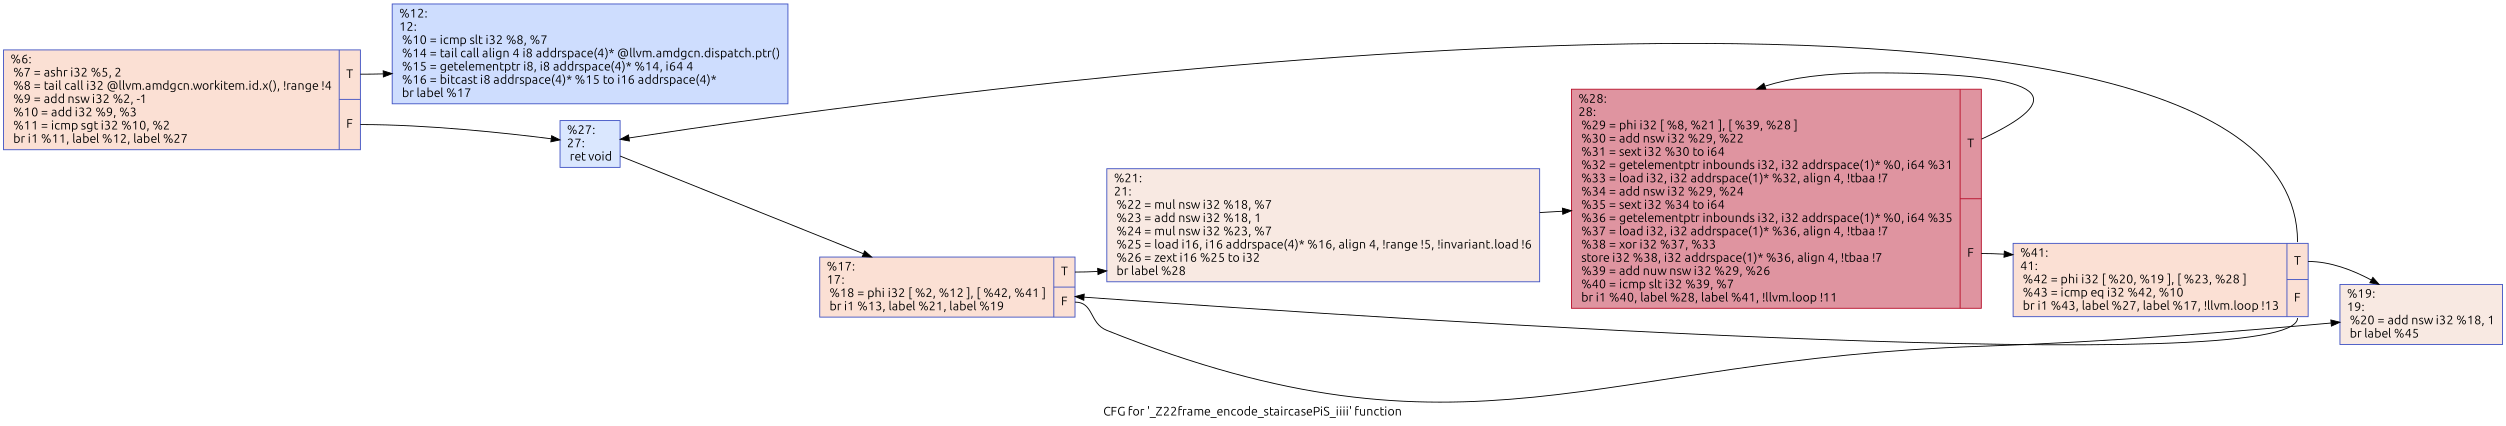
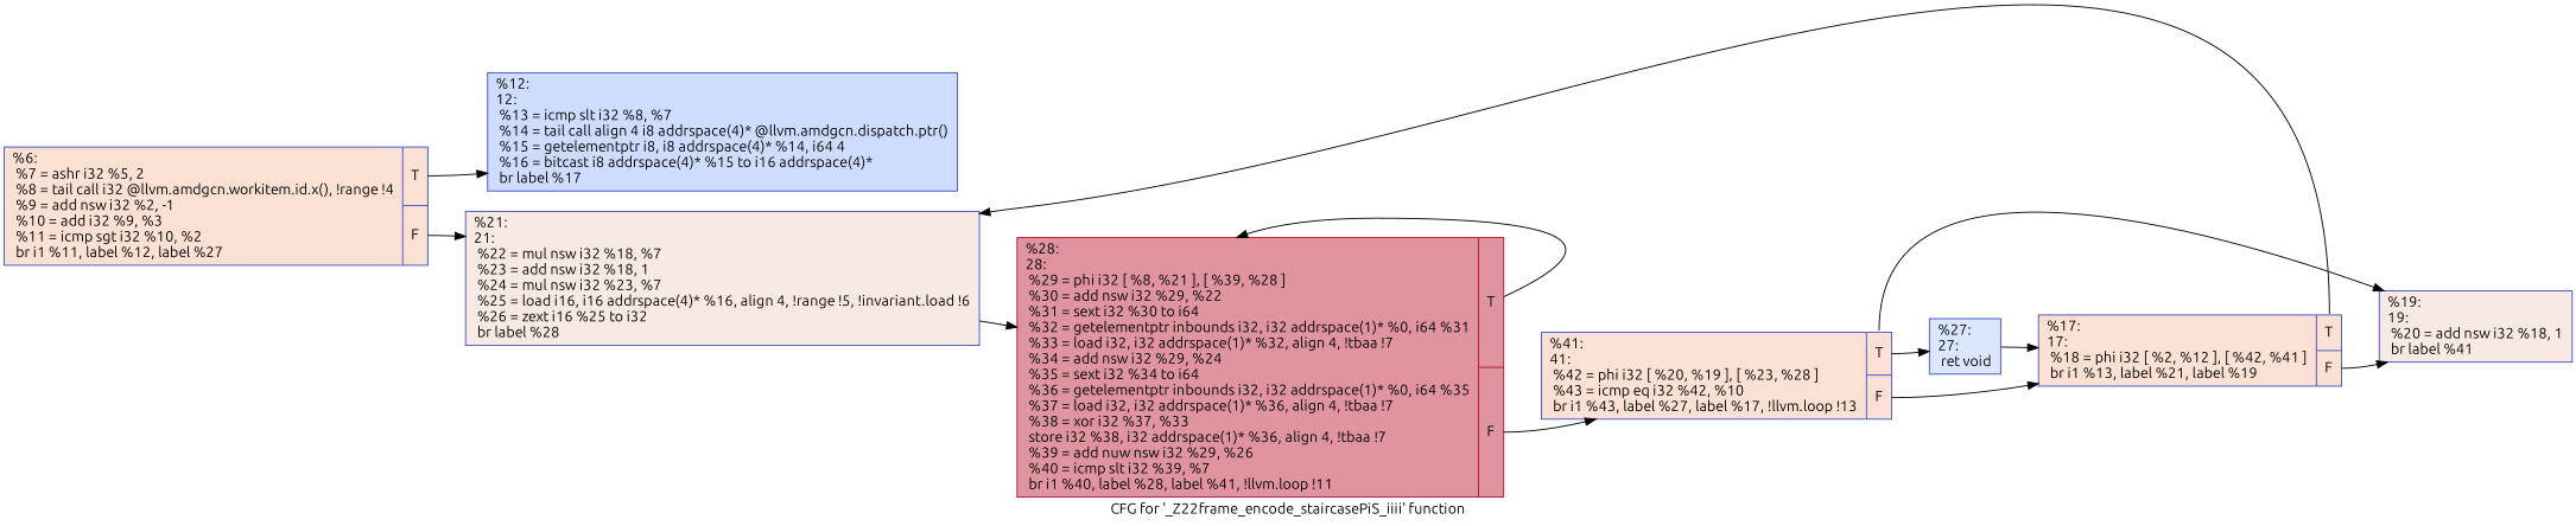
  digraph {
    fontname=Ubuntu
    label="CFG for '_Z22frame_encode_staircasePiS_iiii' function"
    rankdir=LR
    node [color="#3d50c3ff" fillcolor="#f7b99e70" fontname=Ubuntu shape=record style=filled]
    edge [fontname=Ubuntu tailport=s0]
    n1 [label="{%6:\l  %7 = ashr i32 %5, 2\l  %8 = tail call i32 @llvm.amdgcn.workitem.id.x(), !range !4\l  %9 = add nsw i32 %2, -1\l  %10 = add i32 %9, %3\l  %11 = icmp sgt i32 %10, %2\l  br i1 %11, label %12, label %27\l|{<s0>T|<s1>F}}"]
-   n2 [fillcolor="#8fb1fe70" label="{%12:\l12:                                               \l  %10 = icmp slt i32 %8, %7\l  %14 = tail call align 4 i8 addrspace(4)* @llvm.amdgcn.dispatch.ptr()\l  %15 = getelementptr i8, i8 addrspace(4)* %14, i64 4\l  %16 = bitcast i8 addrspace(4)* %15 to i16 addrspace(4)*\l  br label %17\l}"]
+   n2 [fillcolor="#8fb1fe70" label="{%12:\l12:                                               \l  %13 = icmp slt i32 %8, %7\l  %14 = tail call align 4 i8 addrspace(4)* @llvm.amdgcn.dispatch.ptr()\l  %15 = getelementptr i8, i8 addrspace(4)* %14, i64 4\l  %16 = bitcast i8 addrspace(4)* %15 to i16 addrspace(4)*\l  br label %17\l}"]
    n3 [fillcolor="#abc8fd70" label="{%27:\l27:                                               \l  ret void\l}"]
    n4 [label="{%17:\l17:                                               \l  %18 = phi i32 [ %2, %12 ], [ %42, %41 ]\l  br i1 %13, label %21, label %19\l|{<s0>T|<s1>F}}"]
    n5 [fillcolor="#efcebd70" label="{%21:\l21:                                               \l  %22 = mul nsw i32 %18, %7\l  %23 = add nsw i32 %18, 1\l  %24 = mul nsw i32 %23, %7\l  %25 = load i16, i16 addrspace(4)* %16, align 4, !range !5, !invariant.load !6\l  %26 = zext i16 %25 to i32\l  br label %28\l}"]
-   n6 [fillcolor="#efcebd70" label="{%19:\l19:                                               \l  %20 = add nsw i32 %18, 1\l  br label %45\l}"]
+   n6 [fillcolor="#efcebd70" label="{%19:\l19:                                               \l  %20 = add nsw i32 %18, 1\l  br label %41\l}"]
    n7 [color="#b70d28ff" fillcolor="#b70d2870" label="{%28:\l28:                                               \l  %29 = phi i32 [ %8, %21 ], [ %39, %28 ]\l  %30 = add nsw i32 %29, %22\l  %31 = sext i32 %30 to i64\l  %32 = getelementptr inbounds i32, i32 addrspace(1)* %0, i64 %31\l  %33 = load i32, i32 addrspace(1)* %32, align 4, !tbaa !7\l  %34 = add nsw i32 %29, %24\l  %35 = sext i32 %34 to i64\l  %36 = getelementptr inbounds i32, i32 addrspace(1)* %0, i64 %35\l  %37 = load i32, i32 addrspace(1)* %36, align 4, !tbaa !7\l  %38 = xor i32 %37, %33\l  store i32 %38, i32 addrspace(1)* %36, align 4, !tbaa !7\l  %39 = add nuw nsw i32 %29, %26\l  %40 = icmp slt i32 %39, %7\l  br i1 %40, label %28, label %41, !llvm.loop !11\l|{<s0>T|<s1>F}}"]
    n8 [label="{%41:\l41:                                               \l  %42 = phi i32 [ %20, %19 ], [ %23, %28 ]\l  %43 = icmp eq i32 %42, %10\l  br i1 %43, label %27, label %17, !llvm.loop !13\l|{<s0>T|<s1>F}}"]
    n1 -> n2
-   n1 -> n3 [tailport=s1]
+   n1 -> n5 [tailport=s1]
    n3 -> n4
    n4 -> n5
    n4 -> n6 [tailport=s1]
    n5 -> n7
    n7 -> n7
    n7 -> n8 [tailport=s1]
    n8 -> n3
    n8 -> n4 [tailport=s1]
    n8 -> n6
  }
